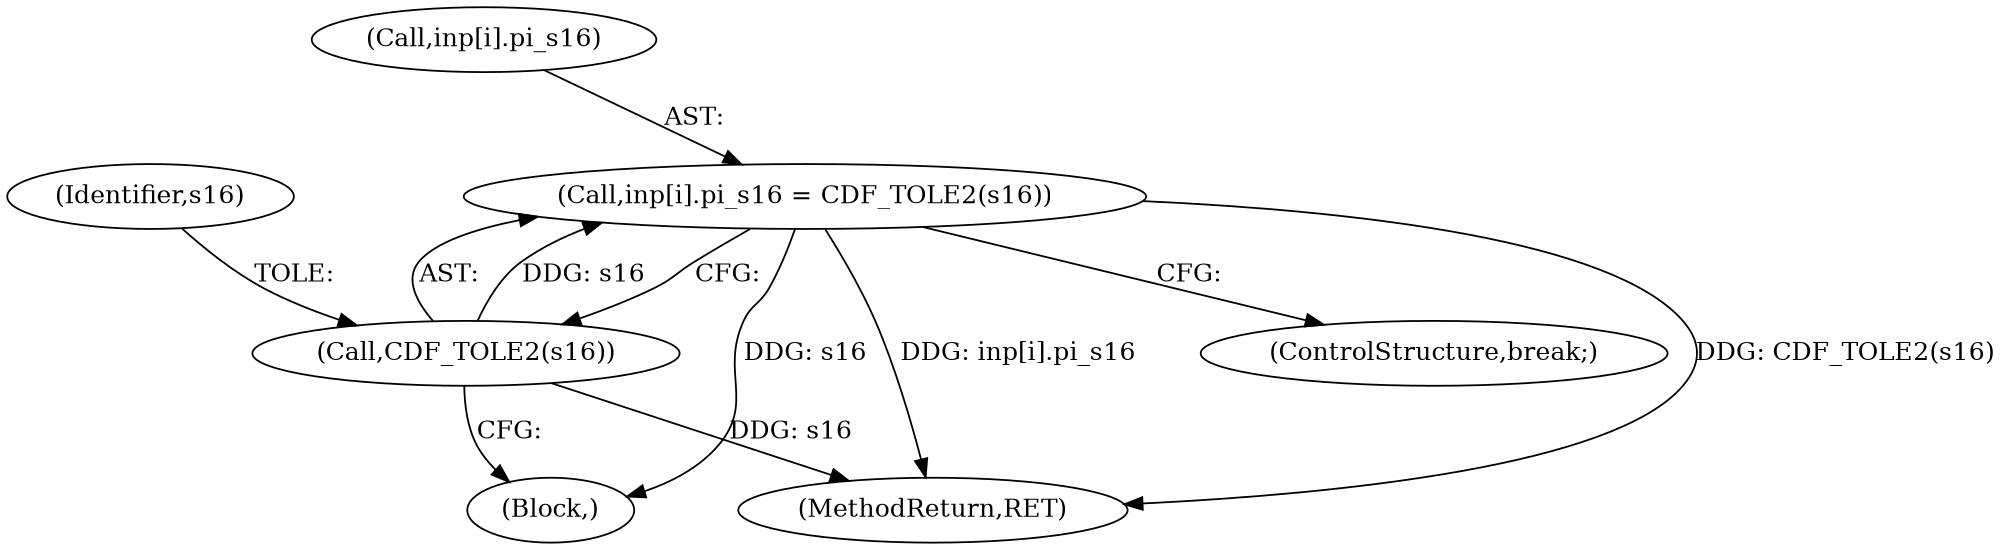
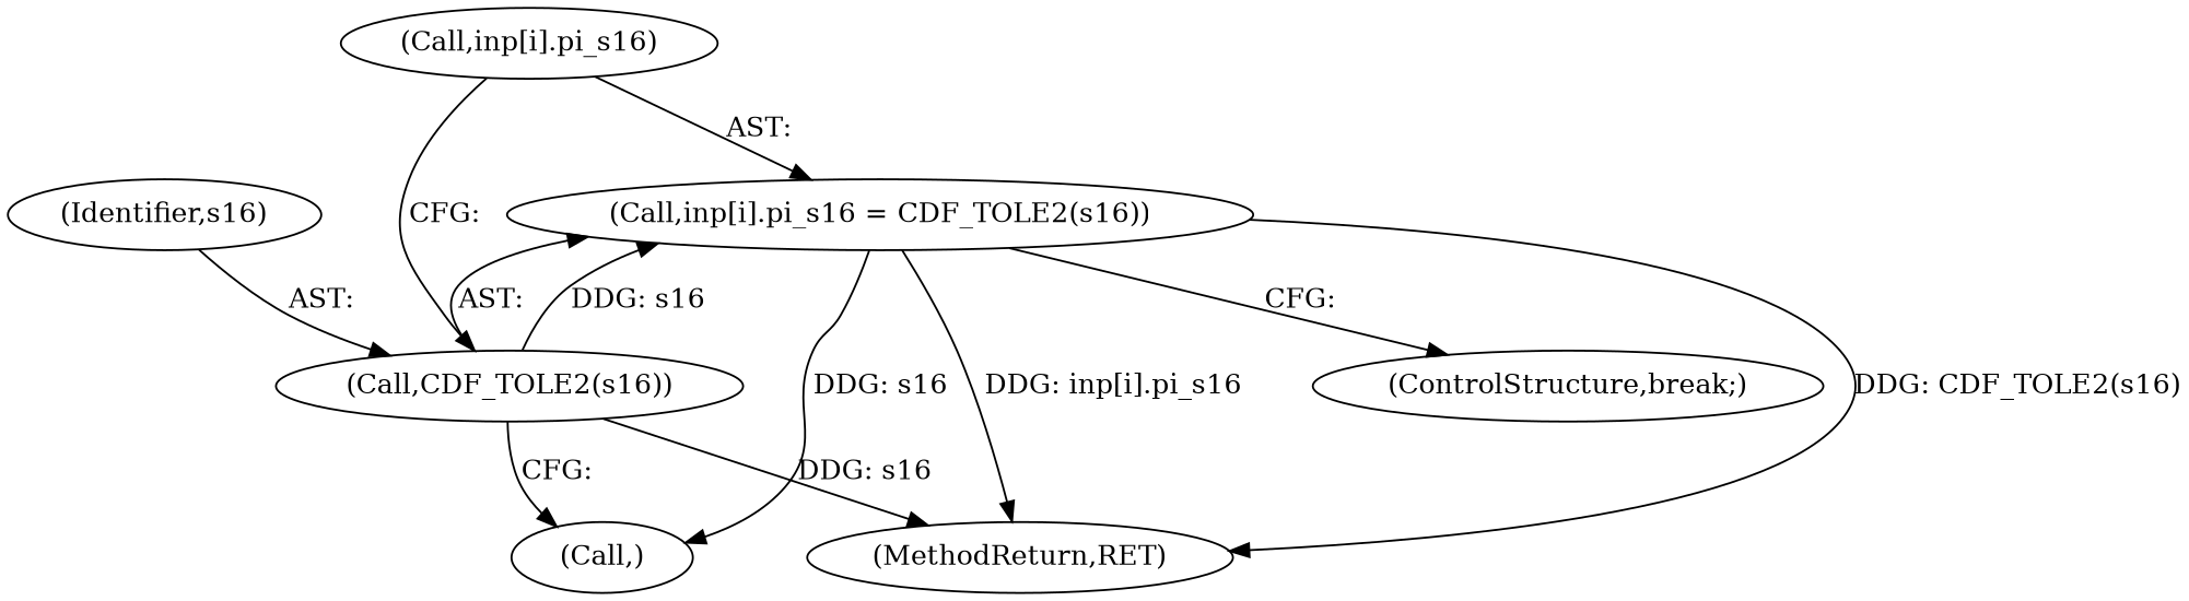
  digraph {
    n1 [label="(Call,inp[i].pi_s16 = CDF_TOLE2(s16))"]
    n2 [label="(Call,CDF_TOLE2(s16))"]
-   n3 [label="(Block,)"]
+   n3 [label="(Call,)"]
    n4 [label="(MethodReturn,RET)"]
    n5 [label="(ControlStructure,break;)"]
    n6 [label="(Identifier,s16)"]
    n7 [label="(Call,inp[i].pi_s16)"]
-   n1 -> n2 [label="CFG: "]
+   n7 -> n2 [label="CFG: "]
    n1 -> n3 [label="DDG: s16"]
    n1 -> n4 [label="DDG: inp[i].pi_s16"]
    n1 -> n4 [label="DDG: CDF_TOLE2(s16)"]
    n1 -> n5 [label="CFG: "]
    n2 -> n1 [label="AST: "]
    n2 -> n1 [label="DDG: s16"]
    n2 -> n3 [label="CFG: "]
    n2 -> n4 [label="DDG: s16"]
-   n6 -> n2 [label="TOLE: "]
+   n6 -> n2 [label="AST: "]
    n7 -> n1 [label="AST: "]
  }
